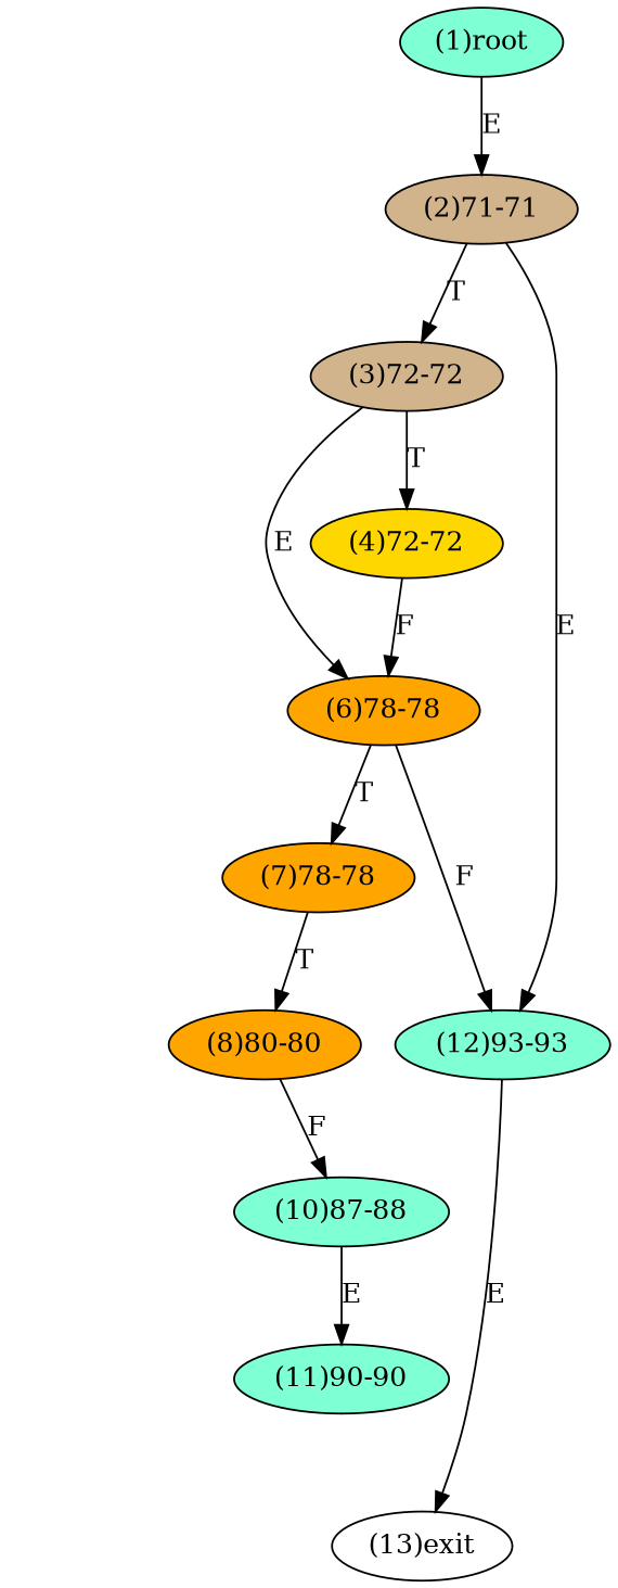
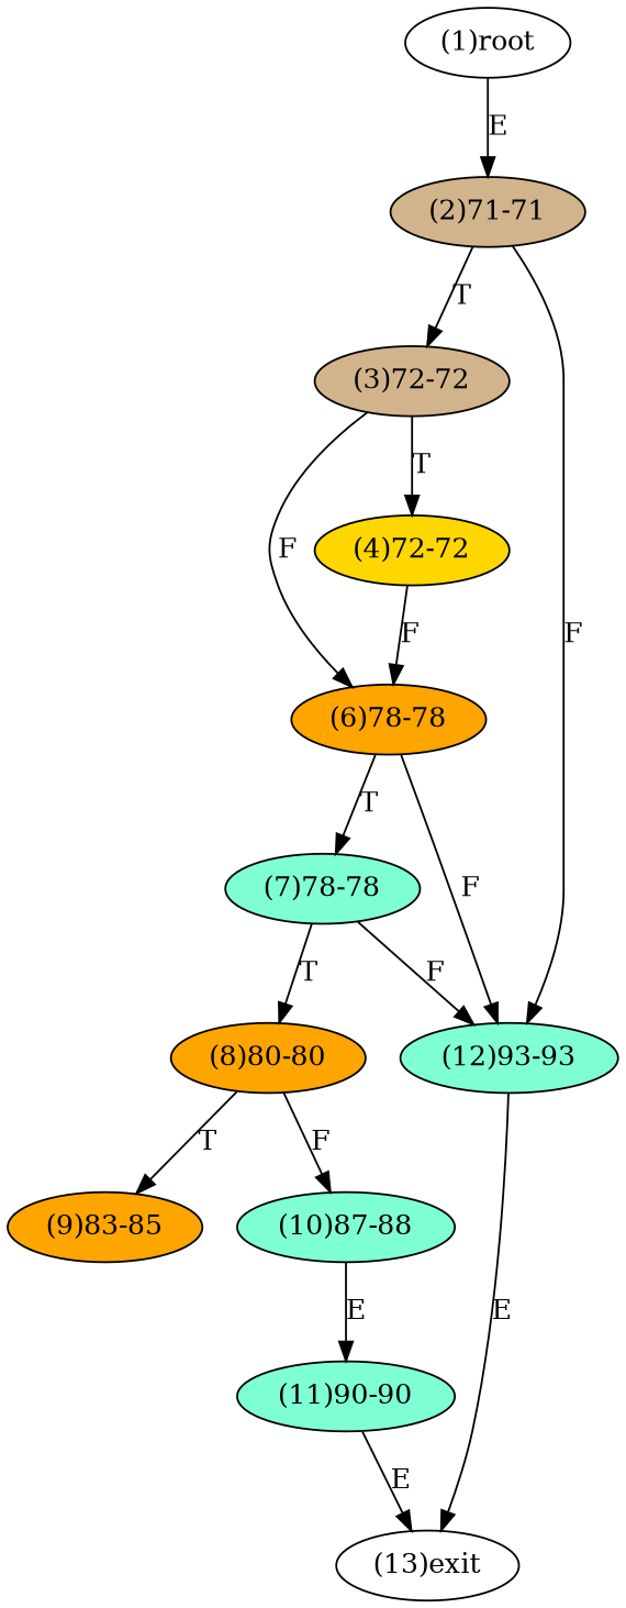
  digraph {
    node [fillcolor=aquamarine style=filled]
-   n1 [label="(1)root"]
+   n1 [fillcolor=white label="(1)root"]
    n2 [fillcolor=tan label="(2)71-71"]
    n3 [fillcolor=tan label="(3)72-72"]
    n4 [label="(12)93-93"]
    n5 [fillcolor=gold label="(4)72-72"]
    n6 [fillcolor=orange label="(6)78-78"]
    n7 [fillcolor=white label="(13)exit"]
-   n8 [fillcolor=orange label="(7)78-78"]
+   n8 [label="(7)78-78"]
    n9 [fillcolor=orange label="(8)80-80"]
+   n10 [fillcolor=orange label="(9)83-85"]
    n11 [label="(10)87-88"]
    n12 [label="(11)90-90"]
    n1 -> n2 [label=E]
    n2 -> n3 [label=T]
-   n2 -> n4 [label=E]
+   n2 -> n4 [label=F]
    n3 -> n5 [label=T]
-   n3 -> n6 [label=E]
+   n3 -> n6 [label=F]
    n4 -> n7 [label=E]
    n5 -> n6 [label=F]
    n6 -> n4 [label=F]
    n6 -> n8 [label=T]
+   n8 -> n4 [label=F]
    n8 -> n9 [label=T]
+   n9 -> n10 [label=T]
    n9 -> n11 [label=F]
    n11 -> n12 [label=E]
+   n12 -> n7 [label=E]
  }
